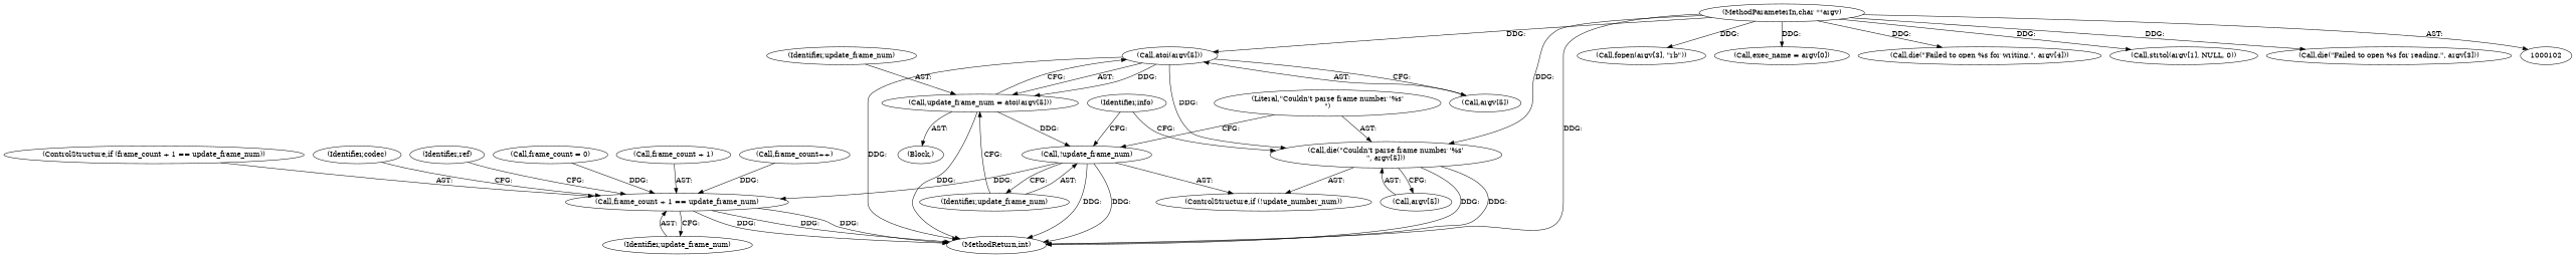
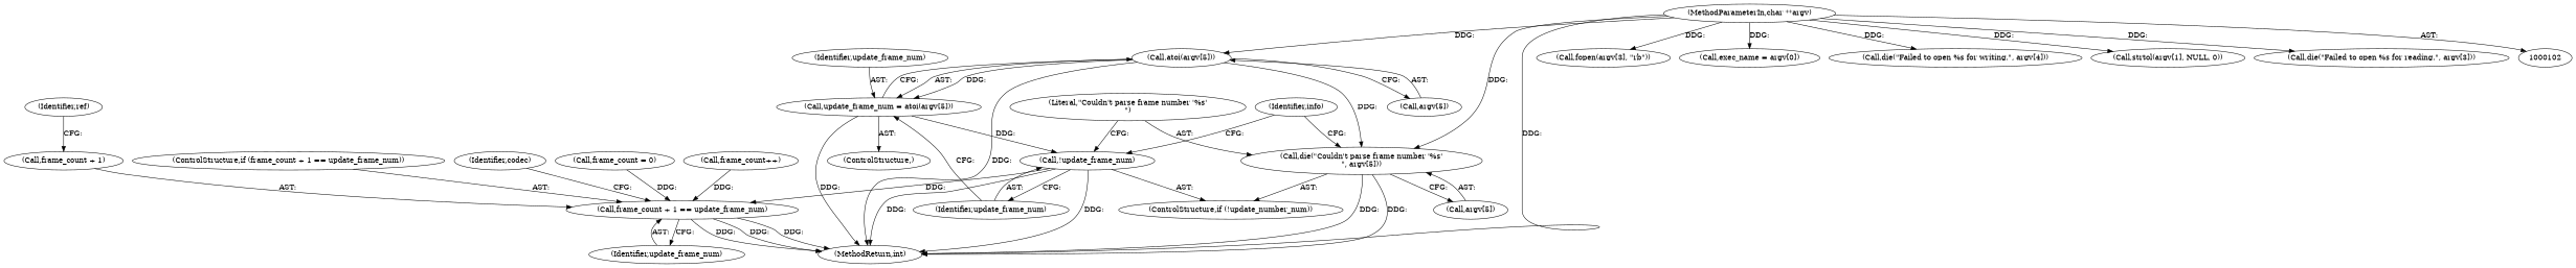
  digraph {
    n1 [label="(Call,atoi(argv[5]))"]
    n2 [label="(Call,update_frame_num = atoi(argv[5]))"]
    n3 [label="(Call,die(\"Couldn't parse frame number '%s'\n\", argv[5]))"]
    n4 [label="(MethodReturn,int)"]
    n5 [label="(Call,argv[5])"]
    n6 [label="(Call,!update_frame_num)"]
-   n7 [label="(Block,)"]
+   n7 [label="(ControlStructure,)"]
    n8 [label="(ControlStructure,if (!update_number_num))"]
    n9 [label="(Call,argv[5])"]
    n10 [label="(MethodParameterIn,char **argv)"]
    n11 [label="(Call,fopen(argv[3], \"rb\"))"]
    n12 [label="(Call,exec_name = argv[0])"]
    n13 [label="(Call,die(\"Failed to open %s for writing.\", argv[4]))"]
    n14 [label="(Call,strtol(argv[1], NULL, 0))"]
    n15 [label="(Call,die(\"Failed to open %s for reading.\", argv[3]))"]
    1000102
    n17 [label="(Call,frame_count + 1 == update_frame_num)"]
    n18 [label="(Identifier,update_frame_num)"]
    n19 [label="(Identifier,update_frame_num)"]
    n20 [label="(ControlStructure,if (frame_count + 1 == update_frame_num))"]
    n21 [label="(Literal,\"Couldn't parse frame number '%s'\n\")"]
    n22 [label="(Identifier,codec)"]
    n23 [label="(Identifier,info)"]
    n24 [label="(Identifier,ref)"]
    n25 [label="(Identifier,update_frame_num)"]
    n26 [label="(Call,frame_count = 0)"]
    n27 [label="(Call,frame_count + 1)"]
    n28 [label="(Call,frame_count++)"]
    n1 -> n2 [label="AST: "]
    n1 -> n2 [label="DDG: "]
    n1 -> n3 [label="DDG: "]
    n1 -> n4 [label="DDG: "]
    n1 -> n5 [label="CFG: "]
    n2 -> n1 [label="CFG: "]
    n2 -> n4 [label="DDG: "]
    n2 -> n6 [label="DDG: "]
    n2 -> n7 [label="AST: "]
    n3 -> n4 [label="DDG: "]
    n3 -> n4 [label="DDG: "]
    n3 -> n8 [label="AST: "]
    n3 -> n9 [label="CFG: "]
    n5 -> n1 [label="AST: "]
    n6 -> n4 [label="DDG: "]
    n6 -> n4 [label="DDG: "]
    n6 -> n8 [label="AST: "]
    n6 -> n17 [label="DDG: "]
    n6 -> n18 [label="CFG: "]
    n9 -> n3 [label="AST: "]
    n10 -> n1 [label="DDG: "]
    n10 -> n3 [label="DDG: "]
    n10 -> n4 [label="DDG: "]
    n10 -> n11 [label="DDG: "]
    n10 -> n12 [label="DDG: "]
    n10 -> n13 [label="DDG: "]
    n10 -> n14 [label="DDG: "]
    n10 -> n15 [label="DDG: "]
    n10 -> 1000102 [label="AST: "]
    n17 -> n4 [label="DDG: "]
    n17 -> n4 [label="DDG: "]
    n17 -> n4 [label="DDG: "]
    n17 -> n19 [label="CFG: "]
    n18 -> n2 [label="CFG: "]
    n18 -> n6 [label="AST: "]
    n19 -> n17 [label="AST: "]
    n20 -> n17 [label="AST: "]
    n21 -> n3 [label="AST: "]
    n21 -> n6 [label="CFG: "]
    n22 -> n17 [label="CFG: "]
    n23 -> n3 [label="CFG: "]
    n23 -> n6 [label="CFG: "]
-   n24 -> n17 [label="CFG: "]
+   n24 -> n27 [label="CFG: "]
    n25 -> n2 [label="AST: "]
    n26 -> n17 [label="DDG: "]
    n27 -> n17 [label="AST: "]
    n28 -> n17 [label="DDG: "]
  }
